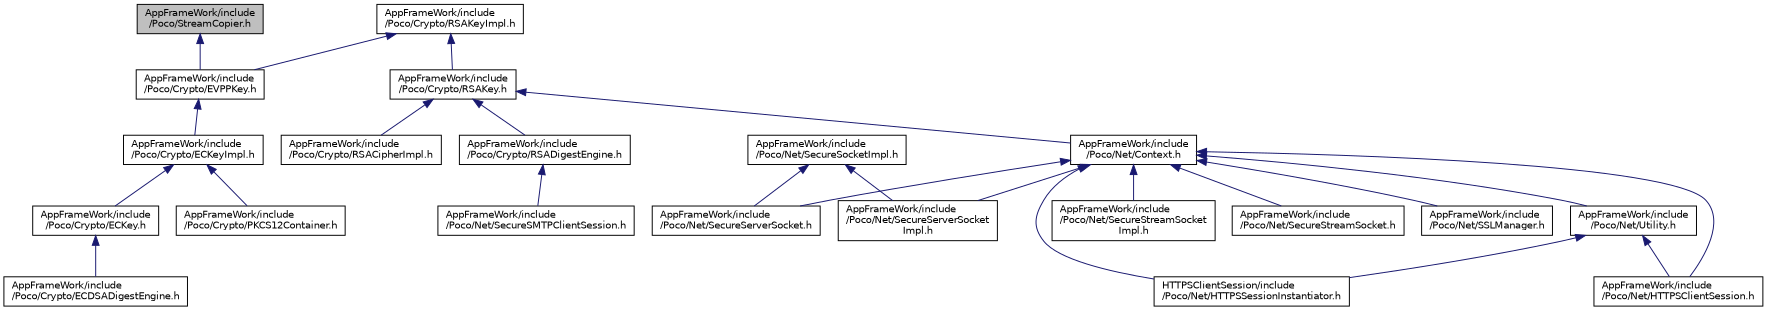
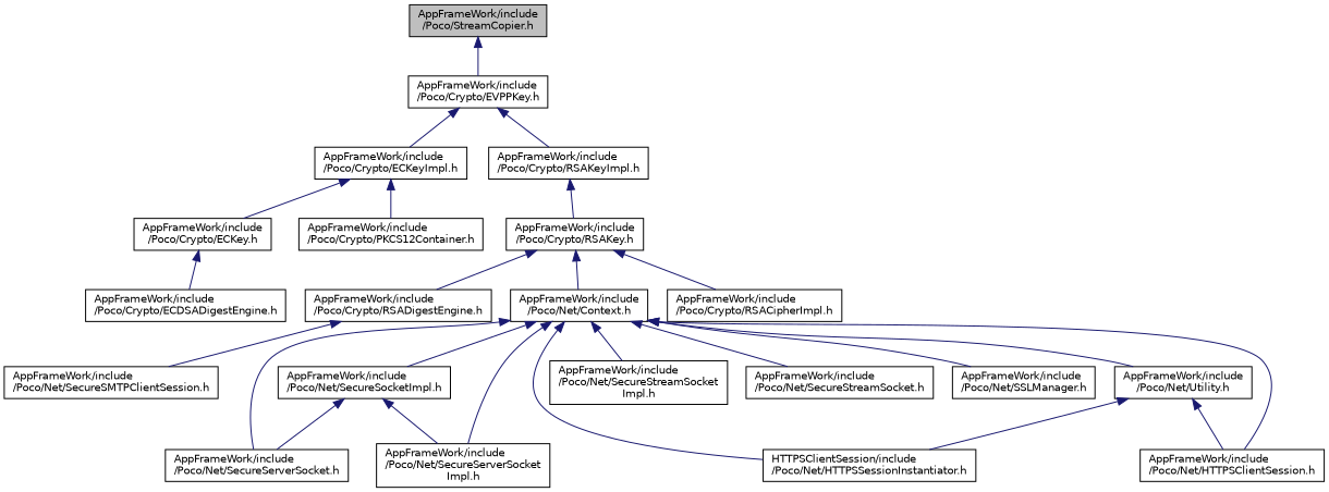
  digraph {
    node [color=black fillcolor=white fontname=Helvetica fontsize=10 shape=record style=filled]
    edge [color=midnightblue dir=back fontname=Helvetica fontsize=10 labelfontname=Helvetica labelfontsize=10 style=solid]
    n1 [fillcolor=grey75 fontcolor=black height=0.2 label="AppFrameWork/include\l/Poco/StreamCopier.h" width=0.4]
    n2 [height=0.2 label="AppFrameWork/include\l/Poco/Crypto/EVPPKey.h" width=0.4]
    n3 [height=0.2 label="AppFrameWork/include\l/Poco/Crypto/ECKeyImpl.h" width=0.4]
    n4 [height=0.2 label="AppFrameWork/include\l/Poco/Crypto/RSAKeyImpl.h" width=0.4]
    n5 [height=0.2 label="AppFrameWork/include\l/Poco/Crypto/PKCS12Container.h" width=0.4]
    n6 [height=0.2 label="AppFrameWork/include\l/Poco/Crypto/ECKey.h" width=0.4]
    n7 [height=0.2 label="AppFrameWork/include\l/Poco/Crypto/RSAKey.h" width=0.4]
    n8 [height=0.2 label="AppFrameWork/include\l/Poco/Crypto/ECDSADigestEngine.h" width=0.4]
    n9 [height=0.2 label="AppFrameWork/include\l/Poco/Crypto/RSACipherImpl.h" width=0.4]
    n10 [height=0.2 label="AppFrameWork/include\l/Poco/Crypto/RSADigestEngine.h" width=0.4]
    n11 [height=0.2 label="AppFrameWork/include\l/Poco/Net/Context.h" width=0.4]
    n12 [height=0.2 label="AppFrameWork/include\l/Poco/Net/SecureSMTPClientSession.h" width=0.4]
    n13 [height=0.2 label="AppFrameWork/include\l/Poco/Net/HTTPSClientSession.h" width=0.4]
    n14 [height=0.2 label="HTTPSClientSession/include\l/Poco/Net/HTTPSSessionInstantiator.h" width=0.4]
    n15 [height=0.2 label="AppFrameWork/include\l/Poco/Net/SecureServerSocket.h" width=0.4]
    n16 [height=0.2 label="AppFrameWork/include\l/Poco/Net/SecureServerSocket\lImpl.h" width=0.4]
    n17 [height=0.2 label="AppFrameWork/include\l/Poco/Net/SecureSocketImpl.h" width=0.4]
    n18 [height=0.2 label="AppFrameWork/include\l/Poco/Net/SecureStreamSocket\lImpl.h" width=0.4]
    n19 [height=0.2 label="AppFrameWork/include\l/Poco/Net/SecureStreamSocket.h" width=0.4]
    n20 [height=0.2 label="AppFrameWork/include\l/Poco/Net/SSLManager.h" width=0.4]
    n21 [height=0.2 label="AppFrameWork/include\l/Poco/Net/Utility.h" width=0.4]
    n1 -> n2
    n2 -> n3
-   n4 -> n2
+   n2 -> n4
    n3 -> n5
    n3 -> n6
    n4 -> n7
    n6 -> n8
    n7 -> n9
    n7 -> n10
    n7 -> n11
    n10 -> n12
    n11 -> n13
    n11 -> n14
    n11 -> n15
    n11 -> n16
+   n11 -> n17
    n11 -> n18
    n11 -> n19
    n11 -> n20
    n11 -> n21
    n17 -> n15
    n17 -> n16
    n21 -> n13
    n21 -> n14
  }
